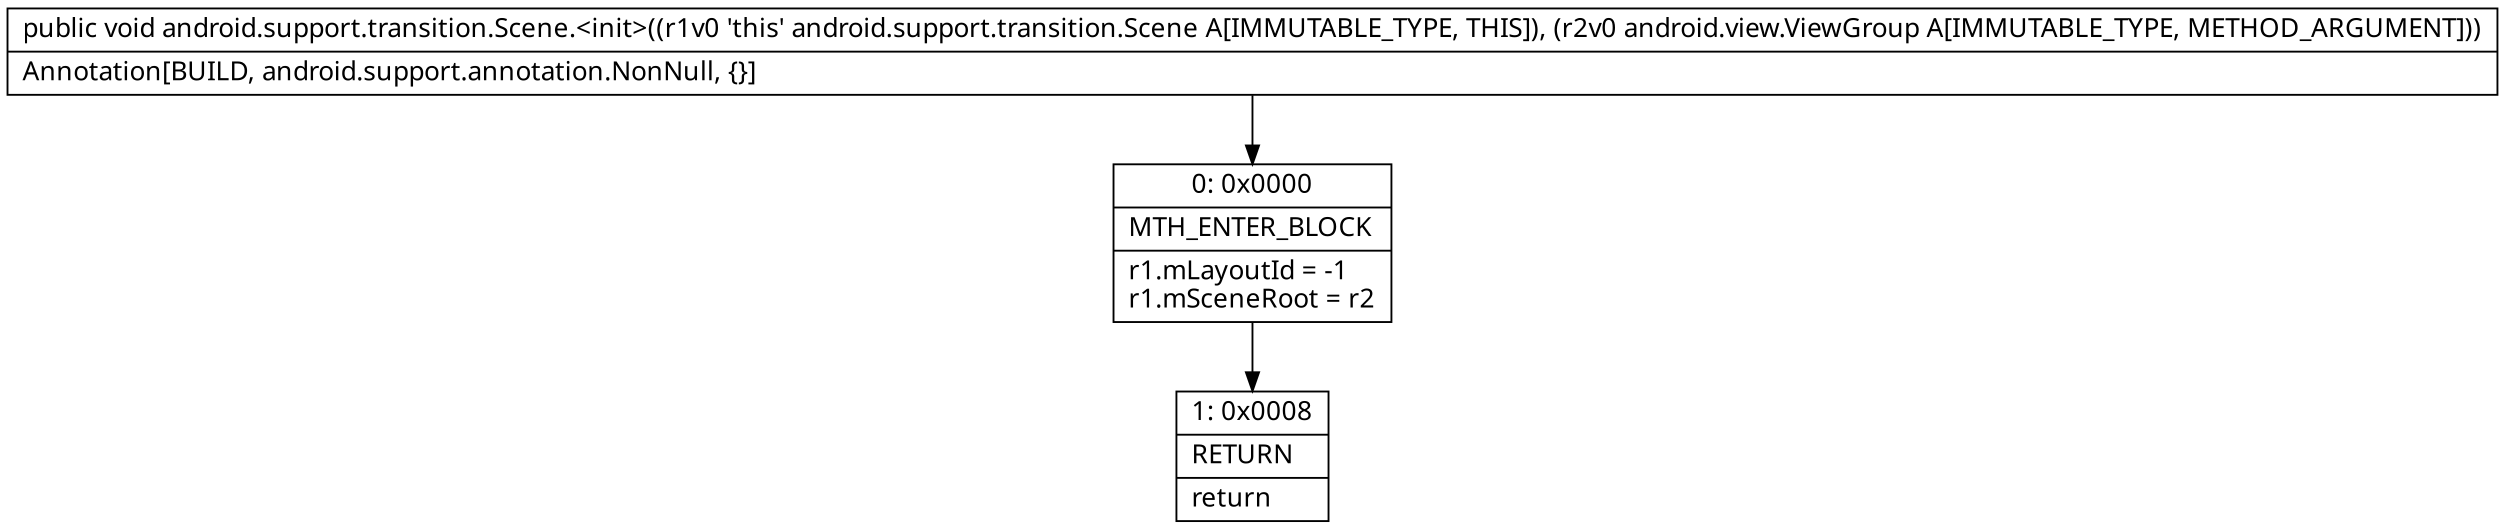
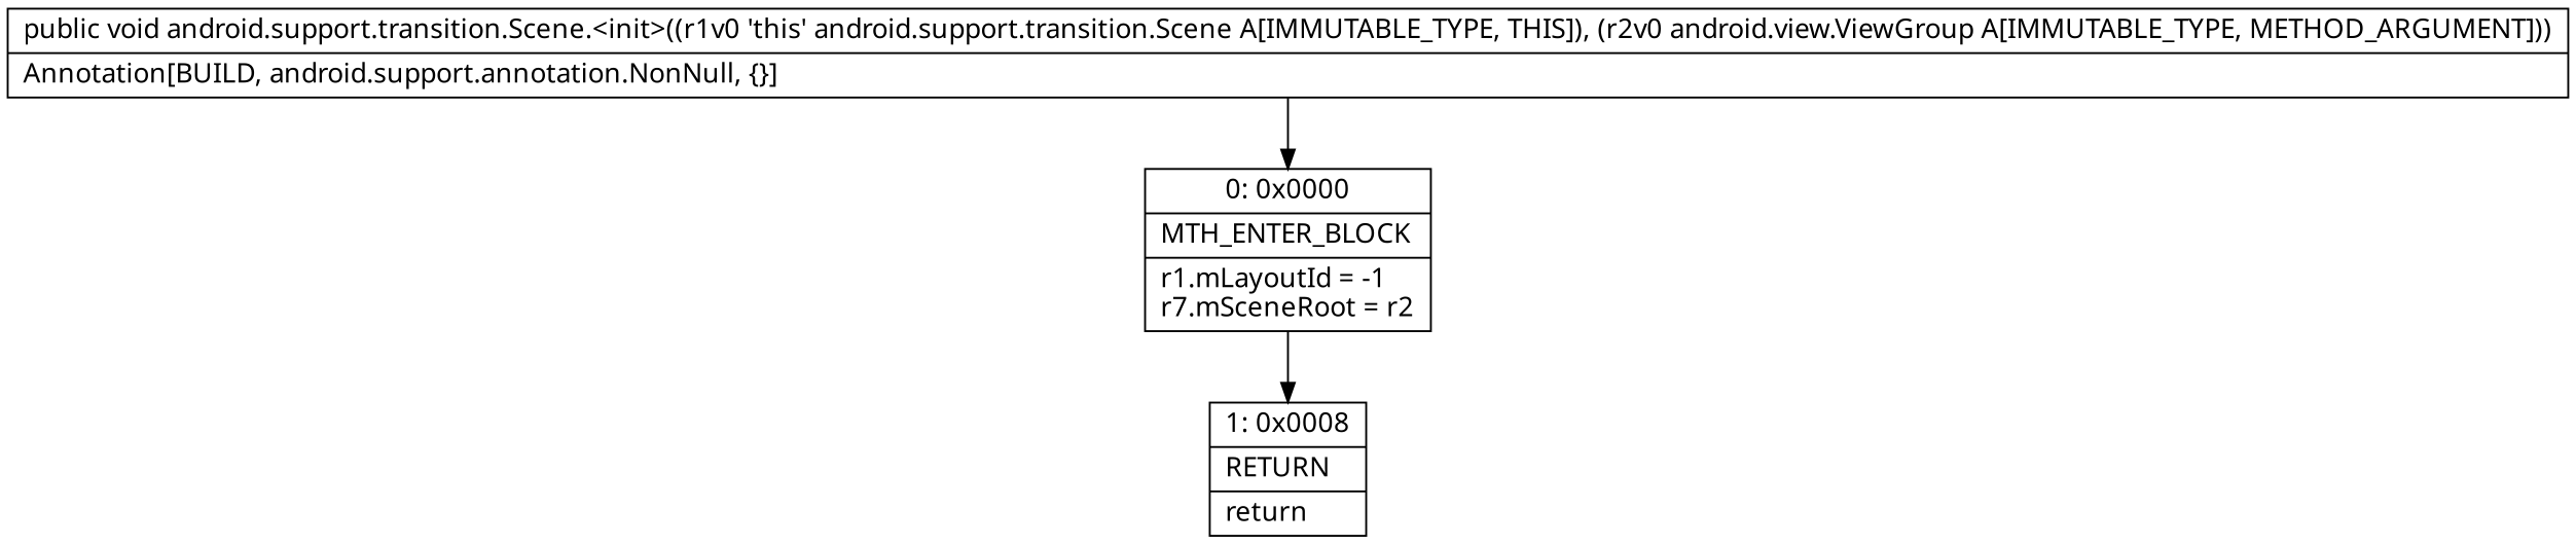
  digraph {
    fontname="Noto Sans"
    node [shape=record fontname="Noto Sans"]
    edge [fontname="Noto Sans"]
-   n1 [label="{0\:\ 0x0000|MTH_ENTER_BLOCK\l|r1.mLayoutId = \-1\lr1.mSceneRoot = r2\l}"]
+   n1 [label="{0\:\ 0x0000|MTH_ENTER_BLOCK\l|r1.mLayoutId = \-1\lr7.mSceneRoot = r2\l}"]
    n2 [label="{1\:\ 0x0008|RETURN\l|return\l}"]
    n3 [label="{public void android.support.transition.Scene.\<init\>((r1v0 'this' android.support.transition.Scene A[IMMUTABLE_TYPE, THIS]), (r2v0 android.view.ViewGroup A[IMMUTABLE_TYPE, METHOD_ARGUMENT]))  | Annotation[BUILD, android.support.annotation.NonNull, \{\}]\l}"]
    n1 -> n2
    n3 -> n1
  }
